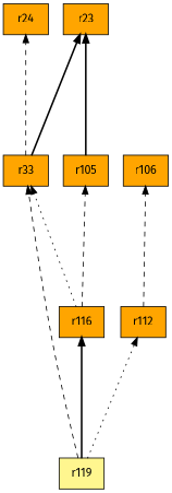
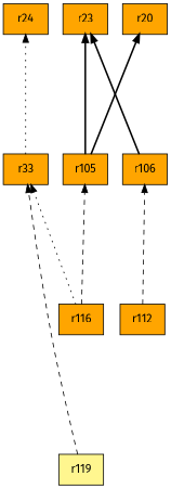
  digraph {
    fontname="Fira Sans"
    rankdir=BT
    ranksep=2.0
    node [fillcolor=orange fontname="Fira Sans" shape=record style=filled]
    edge [fontname="Fira Sans" style=bold]
    n1 [label="{r116}"]
    n2 [label="{r33}"]
    n3 [label="{r105}"]
    n4 [label="{r24}"]
    n5 [label="{r23}"]
    n6 [label="{r106}"]
+   n7 [label="{r20}"]
    n8 [fillcolor=khaki1 label="{r119}"]
    n9 [label="{r112}"]
    n1 -> n2 [style=dotted]
    n1 -> n3 [style=dashed]
-   n2 -> n4 [style=dashed]
-   n2 -> n5
+   n2 -> n4 [style=dotted]
+   n6 -> n5
    n3 -> n5
-   n8 -> n1
+   n3 -> n7
    n8 -> n2 [style=dashed]
-   n8 -> n9 [style=dotted]
    n9 -> n6 [style=dashed]
  }
